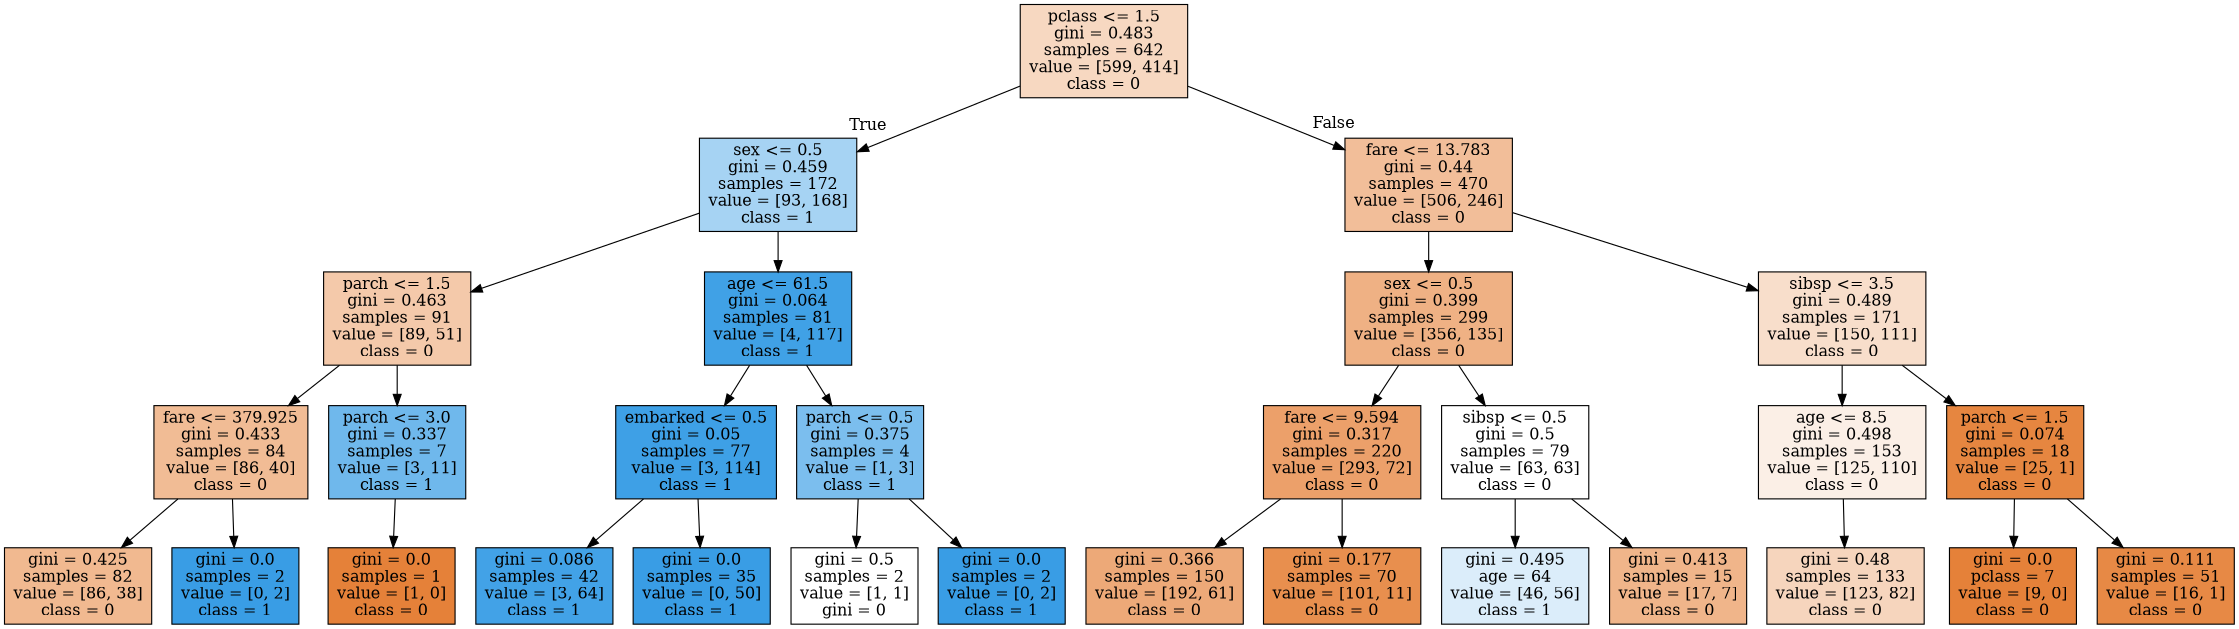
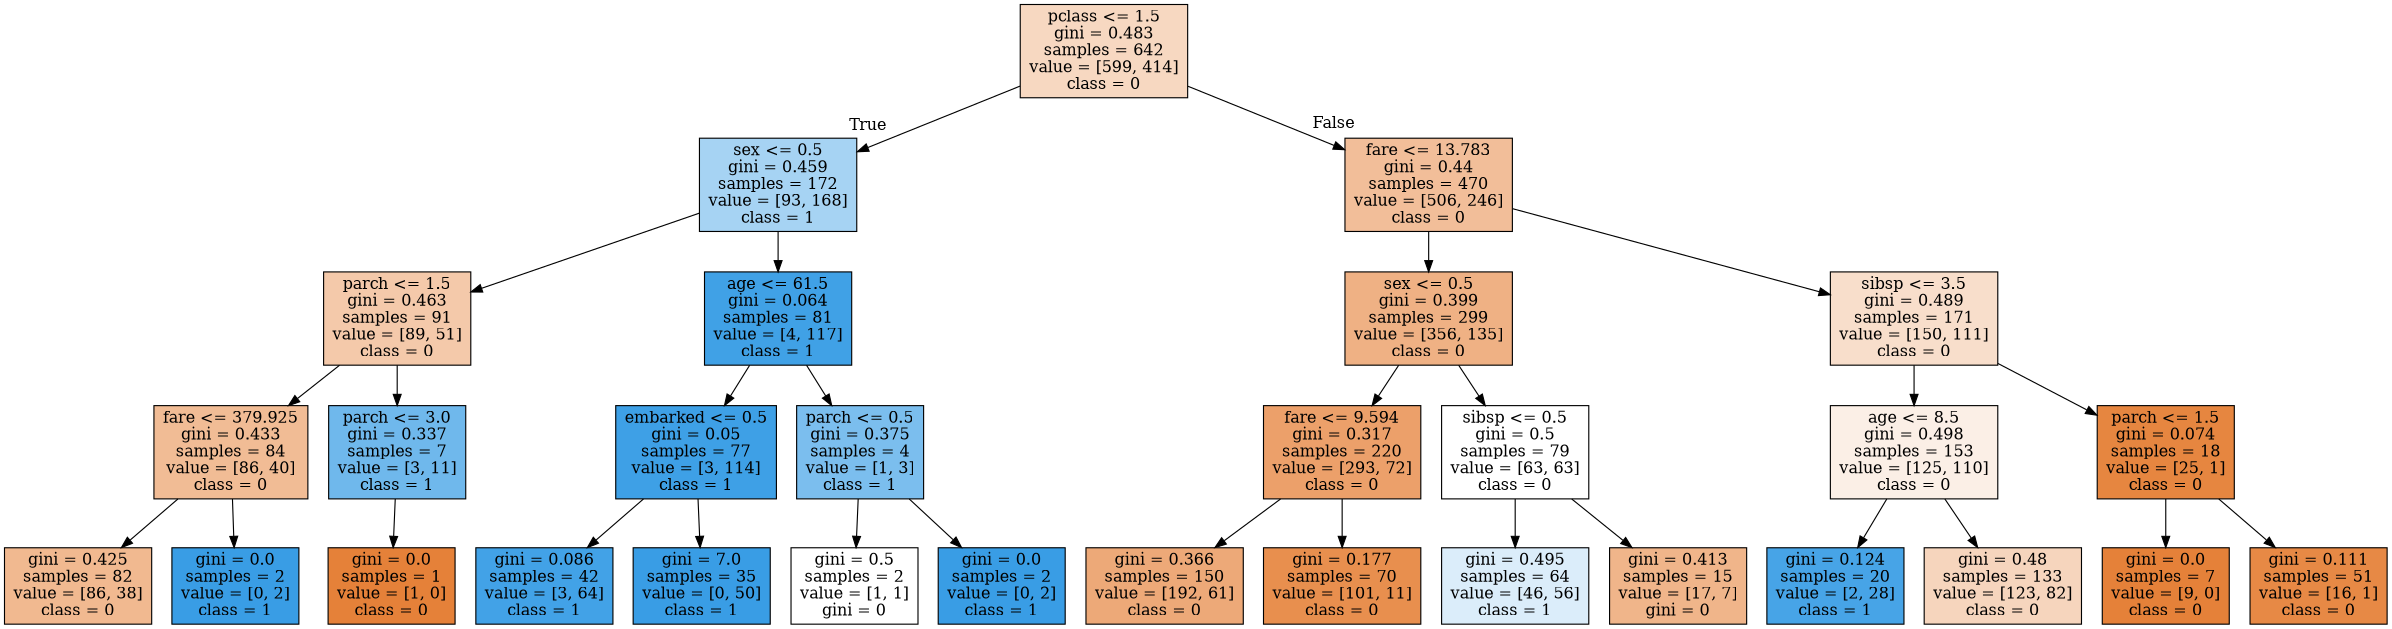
  digraph {
    ranksep=equally
    splines=polyline
    node [color=black fillcolor="#399de5ff" shape=box style=filled]
    n1 [fillcolor="#e581394f" label="pclass <= 1.5\ngini = 0.483\nsamples = 642\nvalue = [599, 414]\nclass = 0"]
    n2 [fillcolor="#399de572" label="sex <= 0.5\ngini = 0.459\nsamples = 172\nvalue = [93, 168]\nclass = 1"]
    n3 [fillcolor="#e5813983" label="fare <= 13.783\ngini = 0.44\nsamples = 470\nvalue = [506, 246]\nclass = 0"]
    n4 [fillcolor="#e581396d" label="parch <= 1.5\ngini = 0.463\nsamples = 91\nvalue = [89, 51]\nclass = 0"]
    n5 [fillcolor="#399de5f6" label="age <= 61.5\ngini = 0.064\nsamples = 81\nvalue = [4, 117]\nclass = 1"]
    n6 [fillcolor="#e581399e" label="sex <= 0.5\ngini = 0.399\nsamples = 299\nvalue = [356, 135]\nclass = 0"]
    n7 [fillcolor="#e5813942" label="sibsp <= 3.5\ngini = 0.489\nsamples = 171\nvalue = [150, 111]\nclass = 0"]
    n8 [fillcolor="#e5813988" label="fare <= 379.925\ngini = 0.433\nsamples = 84\nvalue = [86, 40]\nclass = 0"]
    n9 [fillcolor="#399de5b9" label="parch <= 3.0\ngini = 0.337\nsamples = 7\nvalue = [3, 11]\nclass = 1"]
    n10 [fillcolor="#399de5f8" label="embarked <= 0.5\ngini = 0.05\nsamples = 77\nvalue = [3, 114]\nclass = 1"]
    n11 [fillcolor="#399de5aa" label="parch <= 0.5\ngini = 0.375\nsamples = 4\nvalue = [1, 3]\nclass = 1"]
    n12 [fillcolor="#e58139c0" label="fare <= 9.594\ngini = 0.317\nsamples = 220\nvalue = [293, 72]\nclass = 0"]
    n13 [fillcolor="#e5813900" label="sibsp <= 0.5\ngini = 0.5\nsamples = 79\nvalue = [63, 63]\nclass = 0"]
    n14 [fillcolor="#e581391f" label="age <= 8.5\ngini = 0.498\nsamples = 153\nvalue = [125, 110]\nclass = 0"]
    n15 [fillcolor="#e58139f5" label="parch <= 1.5\ngini = 0.074\nsamples = 18\nvalue = [25, 1]\nclass = 0"]
    n16 [fillcolor="#e581398e" label="gini = 0.425\nsamples = 82\nvalue = [86, 38]\nclass = 0"]
    n17 [label="gini = 0.0\nsamples = 2\nvalue = [0, 2]\nclass = 1"]
    n18 [fillcolor="#e58139ff" label="gini = 0.0\nsamples = 1\nvalue = [1, 0]\nclass = 0"]
    n19 [fillcolor="#399de5f3" label="gini = 0.086\nsamples = 42\nvalue = [3, 64]\nclass = 1"]
-   n20 [label="gini = 0.0\nsamples = 35\nvalue = [0, 50]\nclass = 1"]
+   n20 [label="gini = 7.0\nsamples = 35\nvalue = [0, 50]\nclass = 1"]
    n21 [fillcolor="#e5813900" label="gini = 0.5\nsamples = 2\nvalue = [1, 1]\ngini = 0"]
    n22 [label="gini = 0.0\nsamples = 2\nvalue = [0, 2]\nclass = 1"]
    n23 [fillcolor="#e58139ae" label="gini = 0.366\nsamples = 150\nvalue = [192, 61]\nclass = 0"]
    n24 [fillcolor="#e58139e3" label="gini = 0.177\nsamples = 70\nvalue = [101, 11]\nclass = 0"]
-   n25 [fillcolor="#399de52e" label="gini = 0.495\nage = 64\nvalue = [46, 56]\nclass = 1"]
-   n26 [fillcolor="#e5813996" label="gini = 0.413\nsamples = 15\nvalue = [17, 7]\nclass = 0"]
+   n25 [fillcolor="#399de52e" label="gini = 0.495\nsamples = 64\nvalue = [46, 56]\nclass = 1"]
+   n26 [fillcolor="#e5813996" label="gini = 0.413\nsamples = 15\nvalue = [17, 7]\ngini = 0"]
+   n27 [fillcolor="#399de5ed" label="gini = 0.124\nsamples = 20\nvalue = [2, 28]\nclass = 1"]
    n28 [fillcolor="#e5813955" label="gini = 0.48\nsamples = 133\nvalue = [123, 82]\nclass = 0"]
-   n29 [fillcolor="#e58139ff" label="gini = 0.0\npclass = 7\nvalue = [9, 0]\nclass = 0"]
+   n29 [fillcolor="#e58139ff" label="gini = 0.0\nsamples = 7\nvalue = [9, 0]\nclass = 0"]
    n30 [fillcolor="#e58139ef" label="gini = 0.111\nsamples = 51\nvalue = [16, 1]\nclass = 0"]
    subgraph sub_1 {
      rank=same
      n1
    }
    subgraph sub_2 {
      rank=same
      n2
      n3
    }
    subgraph sub_3 {
      rank=same
      n4
      n5
      n6
      n7
    }
    subgraph sub_4 {
      rank=same
      n8
      n9
      n10
      n11
      n12
      n13
      n14
      n15
    }
    subgraph sub_5 {
      rank=same
      n16
      n17
      n18
      n19
      n20
      n21
      n22
      n23
      n24
      n25
      n26
+     n27
      n28
      n29
      n30
    }
    n1 -> n2 [headlabel=True labelangle=45 labeldistance=2.5]
    n1 -> n3 [headlabel=False labelangle=-45 labeldistance=2.5]
    n2 -> n4
    n2 -> n5
    n3 -> n6
    n3 -> n7
    n4 -> n8
    n4 -> n9
    n5 -> n10
    n5 -> n11
    n6 -> n12
    n6 -> n13
    n7 -> n14
    n7 -> n15
    n8 -> n16
    n8 -> n17
    n9 -> n18
    n10 -> n19
    n10 -> n20
    n11 -> n21
    n11 -> n22
    n12 -> n23
    n12 -> n24
    n13 -> n25
    n13 -> n26
+   n14 -> n27
    n14 -> n28
    n15 -> n29
    n15 -> n30
  }
